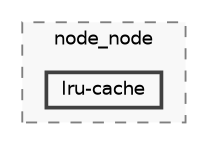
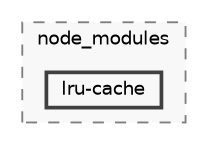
  digraph {
    compound=true
    n1 [color=grey25 fillcolor="#f8f8f8" fontname=Helvetica fontsize=10 height=0.2 label="lru-cache" shape=box style="filled,bold" width=0.4]
    subgraph cluster_1 {
      bgcolor="#f8f8f8"
      fontname=Helvetica
      fontsize=10
-     label=node_node
+     label=node_modules
      pencolor=grey50
      style="filled,dashed"
      n1
    }
  }
